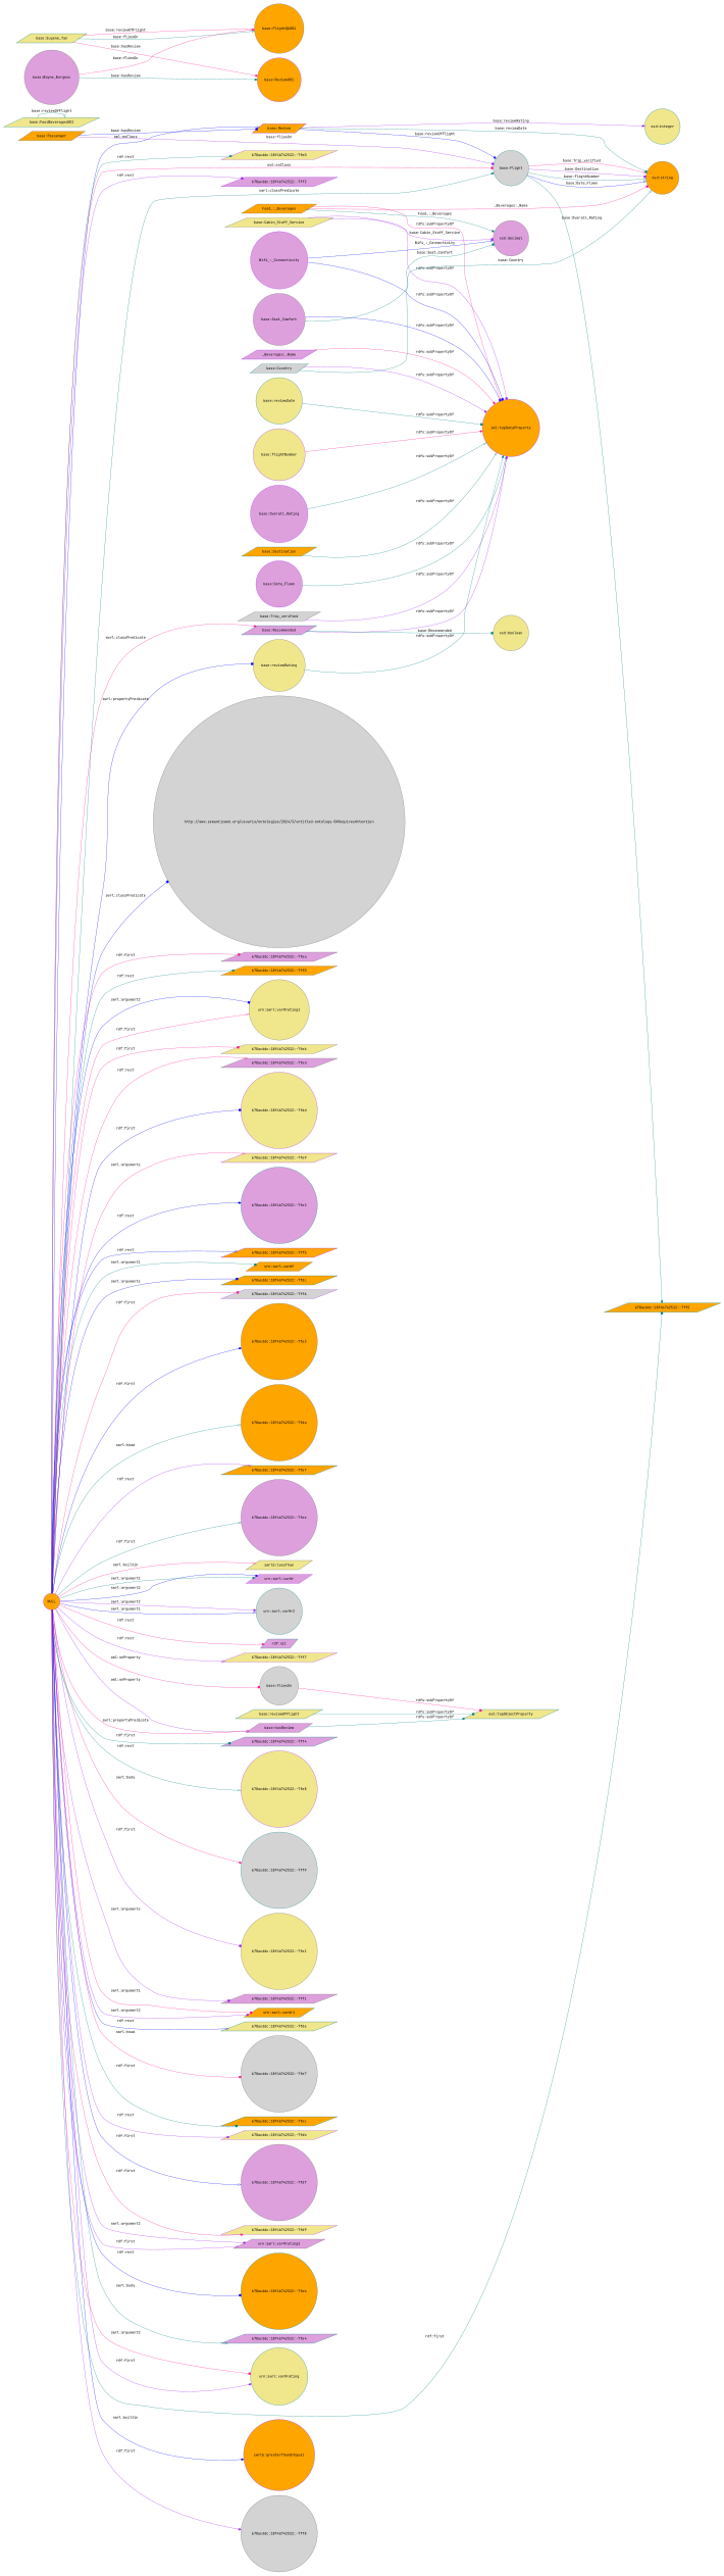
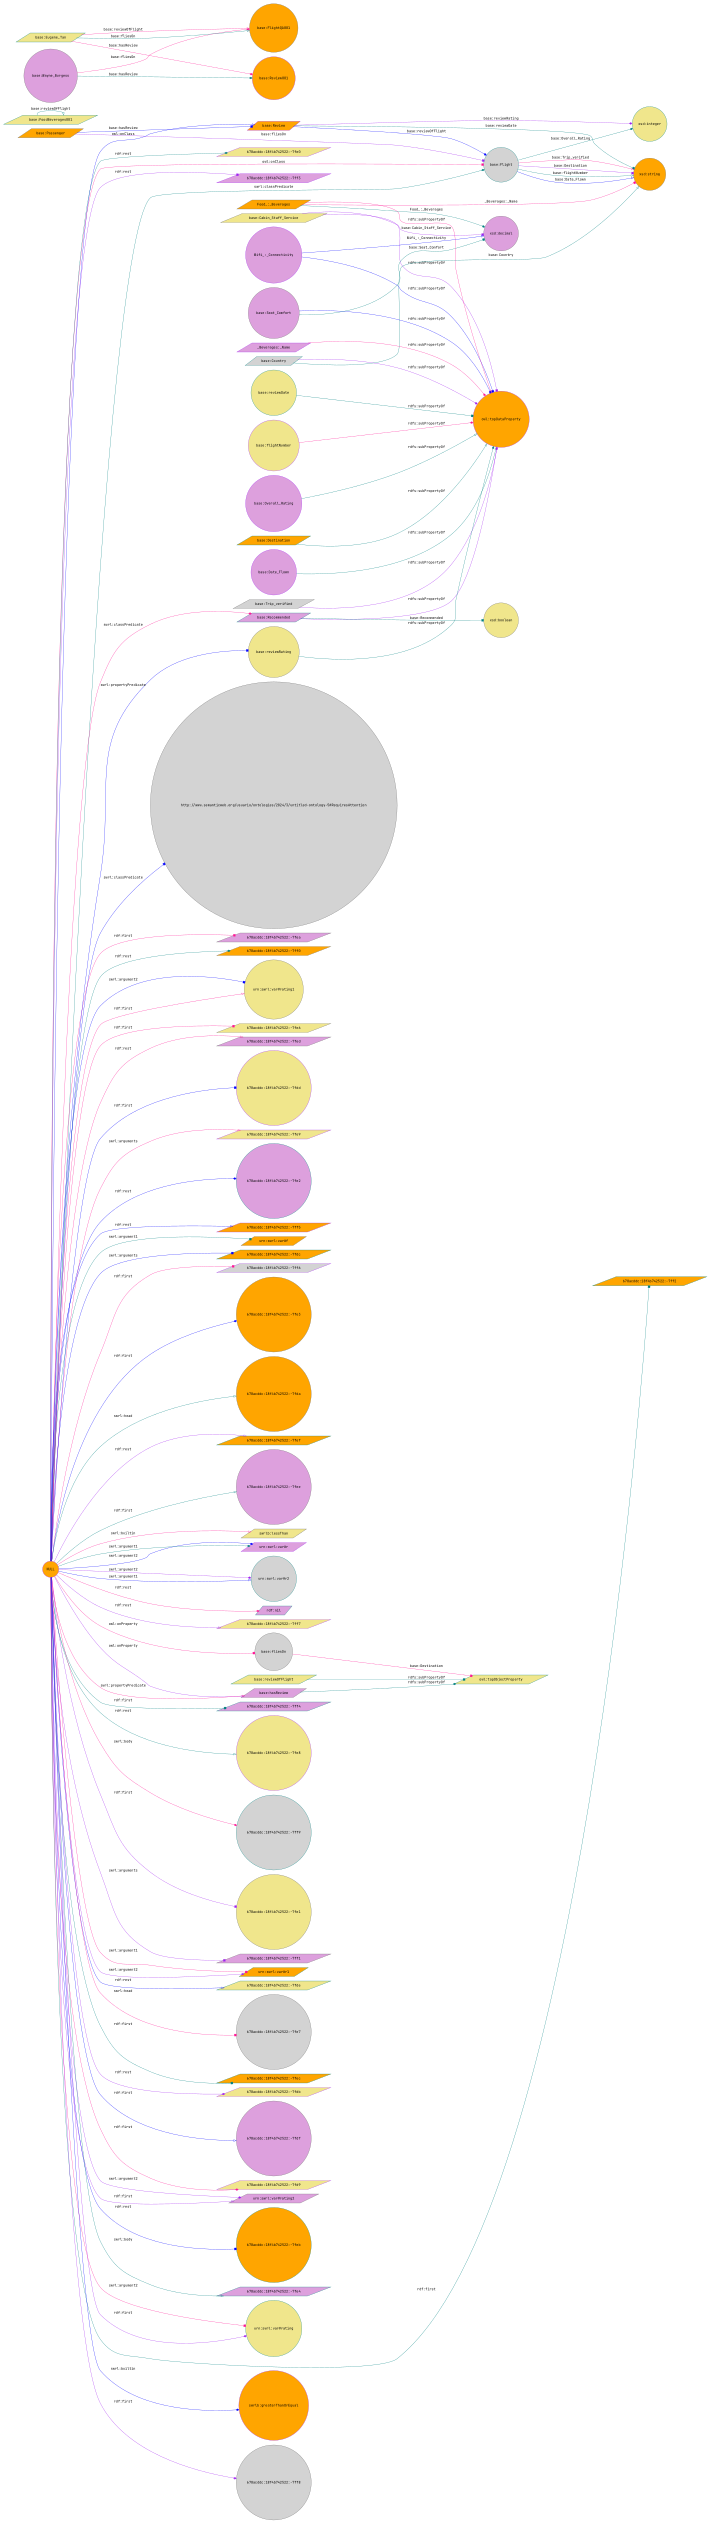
  digraph {
    fontname="JetBrains Mono"
    rankdir=LR
    node [color=gray40 fillcolor=khaki fontname="JetBrains Mono" shape=parallelogram style=filled]
    edge [arrowhead=box color=teal fontname="JetBrains Mono"]
    "base:Passenger" [fillcolor=orange]
    "base:Review" [color=purple fillcolor=orange]
    "base:Flight" [color=teal fillcolor=lightgrey shape=circle]
    "xsd:string" [fillcolor=orange shape=circle]
    "xsd:integer" [color=teal shape=circle]
    "base:Date_Flown" [color=purple fillcolor=plum shape=circle]
    "owl:topDataProperty" [color=purple fillcolor=orange shape=circle]
    "base:Cabin_Staff_Service"
    "xsd:decimal" [fillcolor=plum shape=circle]
    "base:Country" [color=teal fillcolor=lightgrey]
    "base:Seat_Comfort" [fillcolor=plum shape=circle]
    "Wifi_:_Connectivity" [color=purple fillcolor=plum shape=circle]
    "base:Overall_Rating" [color=purple fillcolor=plum shape=circle]
    "base:Destination" [color=teal fillcolor=orange]
    "base:Recommended" [color=teal fillcolor=plum]
    "xsd:boolean" [shape=circle]
    "base:Trip_verified" [fillcolor=lightgrey]
    "Food_:_Beverages" [fillcolor=orange]
    NULL [color=purple fillcolor=orange shape=circle]
    "http://www.semanticweb.org/usuario/ontologies/2024/3/untitled-ontology-5#RequiresAttention" [fillcolor=lightgrey shape=circle]
    "678acddc:18f4b742522:-7fea" [fillcolor=plum]
    "678acddc:18f4b742522:-7ff0" [fillcolor=orange]
    "urn:swrl:var#rating1" [shape=circle]
    "678acddc:18f4b742522:-7fe6"
    "678acddc:18f4b742522:-7fed" [fillcolor=plum]
    "678acddc:18f4b742522:-7fdd" [color=purple shape=circle]
    "678acddc:18f4b742522:-7fe9" [color=purple]
    "base:reviewRating" [shape=circle]
    "678acddc:18f4b742522:-7fe2" [color=teal fillcolor=plum shape=circle]
    "678acddc:18f4b742522:-7ff5" [color=purple fillcolor=orange]
    "urn:swrl:var#f" [fillcolor=orange]
    "678acddc:18f4b742522:-7fdc" [color=teal fillcolor=orange]
    "678acddc:18f4b742522:-7ff6" [color=purple fillcolor=lightgrey]
    "678acddc:18f4b742522:-7fe3" [fillcolor=orange shape=circle]
    "678acddc:18f4b742522:-7fda" [fillcolor=orange shape=circle]
    "678acddc:18f4b742522:-7fef" [color=teal fillcolor=orange]
    "678acddc:18f4b742522:-7fee" [fillcolor=plum shape=circle]
    "swrlb:lessThan"
    "urn:swrl:var#r" [color=purple fillcolor=plum]
    "urn:swrl:var#r2" [color=teal fillcolor=lightgrey shape=circle]
    "rdf:nil" [color=teal fillcolor=plum]
    "678acddc:18f4b742522:-7ff7" [color=purple]
    "base:hasReview" [fillcolor=plum]
    "678acddc:18f4b742522:-7ff4" [color=teal fillcolor=plum]
    "678acddc:18f4b742522:-7fe8" [color=purple shape=circle]
    "base:fliesOn" [fillcolor=lightgrey shape=circle]
    "678acddc:18f4b742522:-7ff9" [color=teal fillcolor=lightgrey shape=circle]
    "678acddc:18f4b742522:-7fe1" [shape=circle]
    "678acddc:18f4b742522:-7ff1" [fillcolor=plum]
    "urn:swrl:var#r1" [color=teal fillcolor=orange]
    "678acddc:18f4b742522:-7fde" [color=teal]
    "678acddc:18f4b742522:-7fe7" [fillcolor=lightgrey shape=circle]
    "678acddc:18f4b742522:-7fec" [color=teal fillcolor=orange]
    "678acddc:18f4b742522:-7fdb" [color=purple]
    "678acddc:18f4b742522:-7fdf" [fillcolor=plum shape=circle]
    "678acddc:18f4b742522:-7fd9" [color=purple]
    "urn:swrl:var#rating2" [fillcolor=plum]
    "678acddc:18f4b742522:-7feb" [color=teal fillcolor=orange shape=circle]
    "678acddc:18f4b742522:-7fe4" [color=teal fillcolor=plum]
    "urn:swrl:var#rating" [color=teal shape=circle]
    "678acddc:18f4b742522:-7ff2" [color=teal fillcolor=orange]
    "swrlb:greaterThanOrEqual" [color=purple fillcolor=orange shape=circle]
    "678acddc:18f4b742522:-7ff8" [fillcolor=lightgrey shape=circle]
    "678acddc:18f4b742522:-7fe0" [color=purple]
    "678acddc:18f4b742522:-7ff3" [color=purple fillcolor=plum]
    "owl:topObjectProperty" [color=teal]
    "base:FoodBeverages001" [color=teal]
    "_Beverages:_Name" [color=purple fillcolor=plum]
    "base:reviewOfFlight" [color=teal]
    "base:reviewDate" [color=teal shape=circle]
    "base:Wayne_Burgess" [fillcolor=plum shape=circle]
    "base:Review001" [color=purple fillcolor=orange shape=circle]
    "base:FlightQA001" [fillcolor=orange shape=circle]
    "base:flightNumber" [color=purple shape=circle]
    "base:Eugene_Tan" [color=teal]
    "base:Passenger" -> "base:Review" [color=blue label="base:hasReview"]
    "base:Passenger" -> "base:Flight" [color=purple label="base:fliesOn"]
    "base:Review" -> "base:Flight" [arrowhead=diamond color=blue label="base:reviewOfFlight"]
    "base:Review" -> "xsd:string" [label="base:reviewDate"]
    "base:Review" -> "xsd:integer" [arrowhead=diamond color=purple label="base:reviewRating"]
    "base:Flight" -> "xsd:string" [arrowhead=onormal color=deeppink label="base:Trip_verified"]
    "base:Flight" -> "xsd:string" [color=purple label="base:Destination"]
    "base:Flight" -> "xsd:string" [arrowhead=onormal label="base:flightNumber"]
    "base:Flight" -> "xsd:string" [arrowhead=onormal color=blue label="base:Date_Flown"]
-   "base:Flight" -> "678acddc:18f4b742522:-7ff2" [arrowhead=diamond label="base:Overall_Rating"]
+   "base:Flight" -> "xsd:integer" [arrowhead=diamond label="base:Overall_Rating"]
    "base:Date_Flown" -> "owl:topDataProperty" [arrowhead=onormal label="rdfs:subPropertyOf"]
    "base:Cabin_Staff_Service" -> "owl:topDataProperty" [color=purple label="rdfs:subPropertyOf"]
    "base:Cabin_Staff_Service" -> "xsd:decimal" [color=purple label="base:Cabin_Staff_Service"]
    "base:Country" -> "xsd:string" [arrowhead=onormal label="base:Country"]
    "base:Country" -> "owl:topDataProperty" [arrowhead=diamond color=purple label="rdfs:subPropertyOf"]
    "base:Seat_Comfort" -> "owl:topDataProperty" [color=blue label="rdfs:subPropertyOf"]
    "base:Seat_Comfort" -> "xsd:decimal" [label="base:Seat_Comfort"]
    "Wifi_:_Connectivity" -> "owl:topDataProperty" [color=blue label="rdfs:subPropertyOf"]
    "Wifi_:_Connectivity" -> "xsd:decimal" [arrowhead=onormal color=blue label="Wifi_:_Connectivity"]
    "base:Overall_Rating" -> "owl:topDataProperty" [arrowhead=onormal label="rdfs:subPropertyOf"]
    "base:Destination" -> "owl:topDataProperty" [arrowhead=onormal label="rdfs:subPropertyOf"]
    "base:Recommended" -> "owl:topDataProperty" [arrowhead=diamond color=purple label="rdfs:subPropertyOf"]
    "base:Recommended" -> "xsd:boolean" [label="base:Recommended"]
    "base:Trip_verified" -> "owl:topDataProperty" [arrowhead=onormal color=purple label="rdfs:subPropertyOf"]
    "Food_:_Beverages" -> "xsd:string" [color=deeppink label="_Beverages:_Name"]
    "Food_:_Beverages" -> "owl:topDataProperty" [arrowhead=onormal color=deeppink label="rdfs:subPropertyOf"]
    "Food_:_Beverages" -> "xsd:decimal" [arrowhead=diamond label="Food_:_Beverages"]
    NULL -> "base:Review" [arrowhead=onormal color=blue label="owl:onClass"]
    NULL -> "base:Flight" [color=deeppink label="owl:onClass"]
    NULL -> "base:Flight" [arrowhead=diamond label="swrl:classPredicate"]
    NULL -> "base:Recommended" [arrowhead=diamond color=deeppink label="swrl:classPredicate"]
    NULL -> "http://www.semanticweb.org/usuario/ontologies/2024/3/untitled-ontology-5#RequiresAttention" [color=blue label="swrl:classPredicate"]
    NULL -> "678acddc:18f4b742522:-7fea" [color=deeppink label="rdf:first"]
    NULL -> "678acddc:18f4b742522:-7ff0" [arrowhead=diamond label="rdf:rest"]
    NULL -> "urn:swrl:var#rating1" [arrowhead=onormal color=deeppink label="rdf:first"]
    NULL -> "urn:swrl:var#rating1" [color=blue label="swrl:argument2"]
    NULL -> "678acddc:18f4b742522:-7fe6" [color=deeppink label="rdf:first"]
    NULL -> "678acddc:18f4b742522:-7fed" [arrowhead=onormal color=deeppink label="rdf:rest"]
    NULL -> "678acddc:18f4b742522:-7fdd" [color=blue label="rdf:first"]
    NULL -> "678acddc:18f4b742522:-7fe9" [arrowhead=onormal color=deeppink label="swrl:arguments"]
    NULL -> "base:reviewRating" [color=blue label="swrl:propertyPredicate"]
    NULL -> "678acddc:18f4b742522:-7fe2" [arrowhead=diamond color=blue label="rdf:rest"]
    NULL -> "678acddc:18f4b742522:-7ff5" [arrowhead=onormal color=blue label="rdf:rest"]
    NULL -> "urn:swrl:var#f" [label="swrl:argument1"]
    NULL -> "678acddc:18f4b742522:-7fdc" [color=blue label="swrl:arguments"]
    NULL -> "678acddc:18f4b742522:-7ff6" [color=deeppink label="rdf:first"]
    NULL -> "678acddc:18f4b742522:-7fe3" [arrowhead=diamond color=blue label="rdf:first"]
    NULL -> "678acddc:18f4b742522:-7fda" [arrowhead=onormal label="swrl:head"]
    NULL -> "678acddc:18f4b742522:-7fef" [arrowhead=onormal color=purple label="rdf:rest"]
    NULL -> "678acddc:18f4b742522:-7fee" [arrowhead=onormal label="rdf:first"]
    NULL -> "swrlb:lessThan" [arrowhead=onormal color=deeppink label="swrl:builtin"]
    NULL -> "urn:swrl:var#r" [arrowhead=diamond color=blue label="swrl:argument2"]
    NULL -> "urn:swrl:var#r" [arrowhead=diamond label="swrl:argument1"]
    NULL -> "urn:swrl:var#r2" [arrowhead=onormal color=blue label="swrl:argument1"]
    NULL -> "urn:swrl:var#r2" [arrowhead=diamond color=purple label="swrl:argument2"]
    NULL -> "rdf:nil" [arrowhead=diamond color=deeppink label="rdf:rest"]
    NULL -> "678acddc:18f4b742522:-7ff7" [arrowhead=onormal color=purple label="rdf:rest"]
    NULL -> "base:hasReview" [arrowhead=onormal color=purple label="owl:onProperty"]
    NULL -> "base:hasReview" [arrowhead=onormal color=deeppink label="swrl:propertyPredicate"]
    NULL -> "678acddc:18f4b742522:-7ff4" [label="rdf:first"]
    NULL -> "678acddc:18f4b742522:-7fe8" [arrowhead=onormal label="rdf:rest"]
    NULL -> "base:fliesOn" [color=deeppink label="owl:onProperty"]
    NULL -> "678acddc:18f4b742522:-7ff9" [arrowhead=diamond color=deeppink label="swrl:body"]
    NULL -> "678acddc:18f4b742522:-7fe1" [color=purple label="rdf:first"]
    NULL -> "678acddc:18f4b742522:-7ff1" [color=purple label="swrl:arguments"]
    NULL -> "urn:swrl:var#r1" [arrowhead=diamond color=purple label="swrl:argument2"]
    NULL -> "urn:swrl:var#r1" [color=deeppink label="swrl:argument1"]
    NULL -> "678acddc:18f4b742522:-7fde" [arrowhead=onormal color=blue label="rdf:rest"]
    NULL -> "678acddc:18f4b742522:-7fe7" [color=deeppink label="swrl:head"]
    NULL -> "678acddc:18f4b742522:-7fec" [label="rdf:first"]
    NULL -> "678acddc:18f4b742522:-7fdb" [arrowhead=diamond color=purple label="rdf:rest"]
    NULL -> "678acddc:18f4b742522:-7fdf" [arrowhead=onormal color=blue label="rdf:first"]
    NULL -> "678acddc:18f4b742522:-7fd9" [arrowhead=diamond color=deeppink label="rdf:first"]
    NULL -> "urn:swrl:var#rating2" [arrowhead=onormal color=purple label="rdf:first"]
    NULL -> "urn:swrl:var#rating2" [arrowhead=diamond color=purple label="swrl:argument2"]
    NULL -> "678acddc:18f4b742522:-7feb" [color=blue label="rdf:rest"]
    NULL -> "678acddc:18f4b742522:-7fe4" [arrowhead=onormal label="swrl:body"]
    NULL -> "urn:swrl:var#rating" [arrowhead=diamond color=purple label="rdf:first"]
    NULL -> "urn:swrl:var#rating" [color=deeppink label="swrl:argument2"]
    NULL -> "678acddc:18f4b742522:-7ff2" [label="rdf:first"]
    NULL -> "swrlb:greaterThanOrEqual" [arrowhead=diamond color=blue label="swrl:builtin"]
    NULL -> "678acddc:18f4b742522:-7ff8" [arrowhead=diamond color=purple label="rdf:first"]
    NULL -> "678acddc:18f4b742522:-7fe0" [arrowhead=diamond label="rdf:rest"]
    NULL -> "678acddc:18f4b742522:-7ff3" [color=purple label="rdf:rest"]
    "base:reviewRating" -> "owl:topDataProperty" [arrowhead=diamond label="rdfs:subPropertyOf"]
    "base:hasReview" -> "owl:topObjectProperty" [arrowhead=diamond label="rdfs:subPropertyOf"]
-   "base:fliesOn" -> "owl:topObjectProperty" [color=deeppink label="rdfs:subPropertyOf"]
+   "base:fliesOn" -> "owl:topObjectProperty" [color=deeppink label="base:Destination"]
    "base:FoodBeverages001" -> "base:FoodBeverages001" [arrowhead=onormal label="base:reviewOfFlight"]
    "_Beverages:_Name" -> "owl:topDataProperty" [arrowhead=diamond color=deeppink label="rdfs:subPropertyOf"]
    "base:reviewOfFlight" -> "owl:topObjectProperty" [label="rdfs:subPropertyOf"]
    "base:reviewDate" -> "owl:topDataProperty" [label="rdfs:subPropertyOf"]
    "base:Wayne_Burgess" -> "base:Review001" [arrowhead=diamond label="base:hasReview"]
    "base:Wayne_Burgess" -> "base:FlightQA001" [arrowhead=diamond color=deeppink label="base:fliesOn"]
    "base:flightNumber" -> "owl:topDataProperty" [arrowhead=diamond color=deeppink label="rdfs:subPropertyOf"]
    "base:Eugene_Tan" -> "base:Review001" [arrowhead=diamond color=deeppink label="base:hasReview"]
    "base:Eugene_Tan" -> "base:FlightQA001" [arrowhead=onormal color=deeppink label="base:reviewOfFlight"]
    "base:Eugene_Tan" -> "base:FlightQA001" [arrowhead=onormal label="base:fliesOn"]
  }
